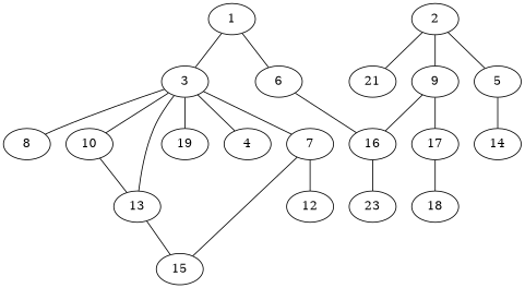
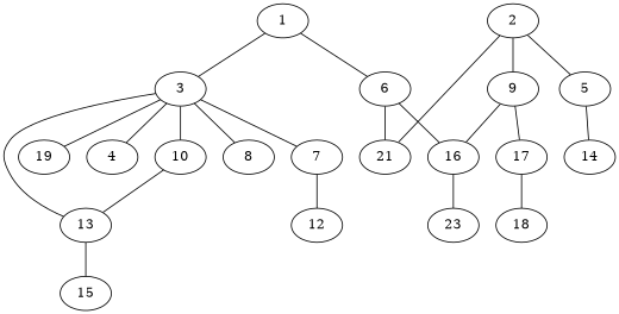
  graph {
    1
    3
    6
    2
    5
    9
    n7 [label=21]
    19
    4
    7
    8
    10
    13
    16
    14
    17
    12
    15
    n19 [label=23]
    18
    1 -- 3
    1 -- 6
    3 -- 19
    3 -- 4
    3 -- 7
    3 -- 8
    3 -- 10
    3 -- 13
+   6 -- n7
    6 -- 16
    2 -- 5
    2 -- 9
    2 -- n7
    5 -- 14
    9 -- 16
    9 -- 17
    7 -- 12
-   7 -- 15
    10 -- 13
    13 -- 15
    16 -- n19
    17 -- 18
  }
